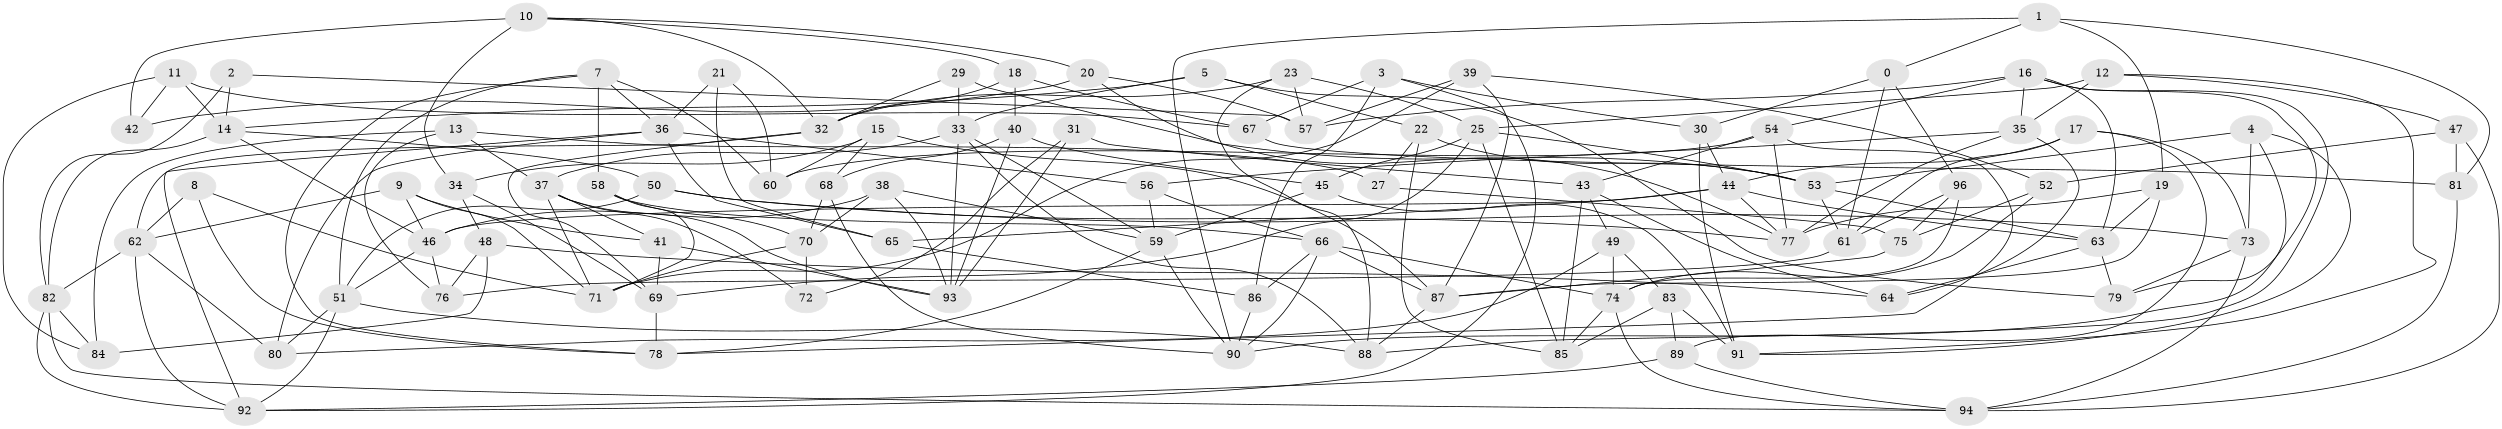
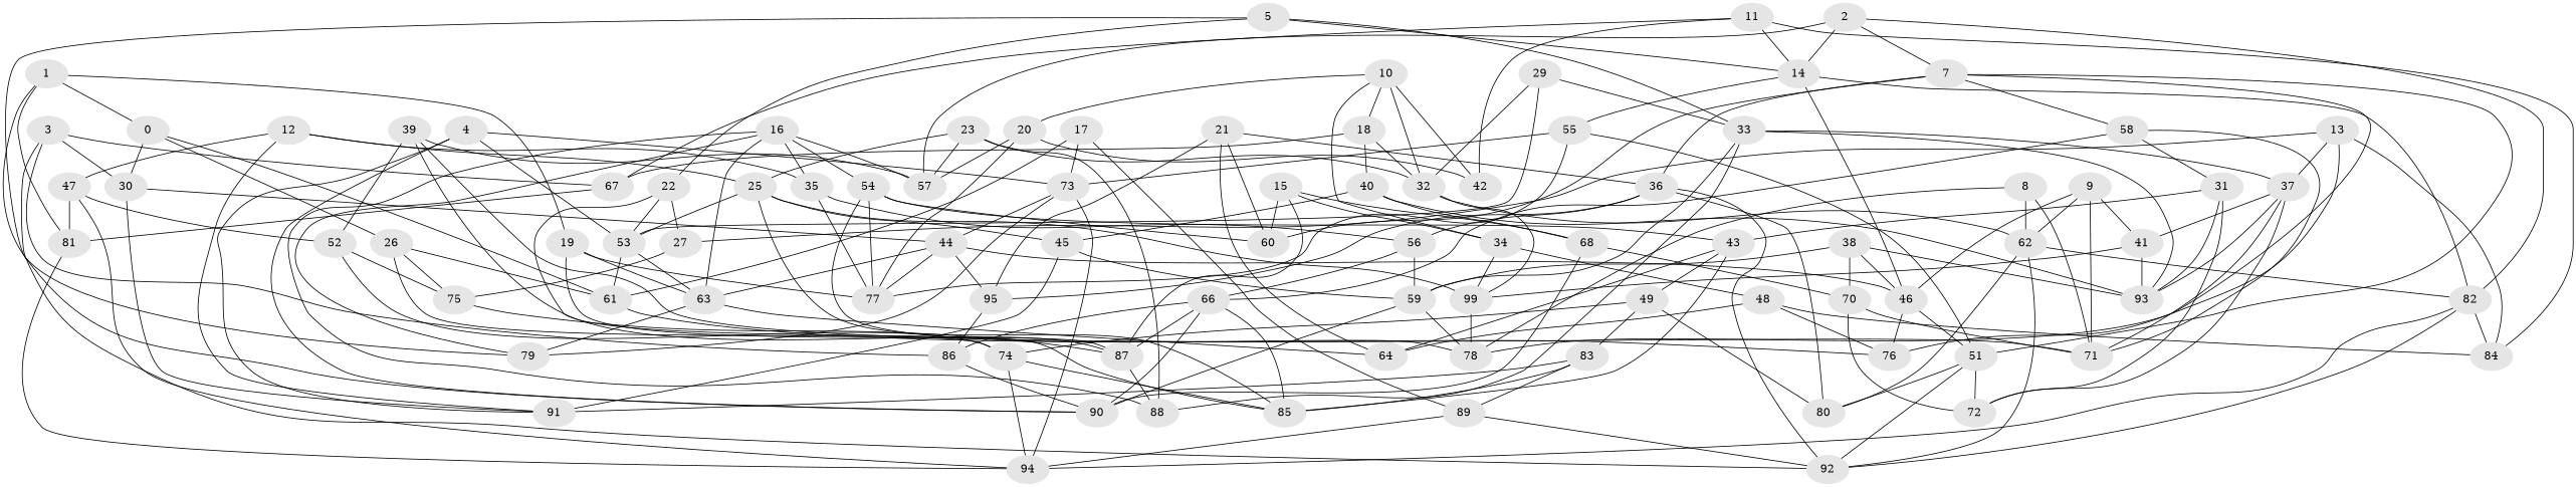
  graph {
    node [color=gray90 style=filled]
    edge [weight=1.0]
    n1 [label=0]
    1
    19
    81
    90
    30
-   26 [label=96]
+   26
    61
    87
    63
    77
    94
    2
    7
    14
    57
    82
    36
    51
    58
    60
    78
    46
-   50
+   50 [label=55]
    92
    84
    3
    67
    86
    91
    44
    4
    53
    73
    79
    5
    22
    33
    27
    85
    37
    88
    93
    59
    74
    75
    76
-   65
+   65 [label=95]
    56
    80
    72
    71
    70
    66
    8
    62
    9
    41
-   69
+   69 [label=99]
    10
    18
    20
    32
    34
    42
    40
    48
    11
    12
    25
    35
    47
    45
    52
    13
    15
    68
    16
    54
    43
    64
    17
    89
    21
    23
    29
    49
    31
    38
    39
    83
    n1 -- 30
    n1 -- 26
    n1 -- 61
    1 -- n1
    1 -- 19
    1 -- 81
    1 -- 90
    19 -- 87
    19 -- 63
    19 -- 77
    81 -- 94
    30 -- 91
    30 -- 44
    26 -- 61
    26 -- 74
    26 -- 75
    61 -- 76 [weight=2.0]
    87 -- 88
    63 -- 79
    63 -- 64
+   2 -- 7
    2 -- 14
    2 -- 57
    2 -- 82
    7 -- 36
    7 -- 51
    7 -- 58
    7 -- 60
    7 -- 78
    14 -- 82
    14 -- 46
    14 -- 50
    82 -- 94
    82 -- 92
    82 -- 84
    36 -- 92
    36 -- 65
    36 -- 56
    36 -- 80
    51 -- 92
    51 -- 80
-   51 -- 88
+   51 -- 72
    58 -- 71
-   58 -- 70
+   58 -- 31
    58 -- 66
    46 -- 51
    46 -- 76
    50 -- 77
    50 -- 51
    50 -- 73
    3 -- 30
    3 -- 92
    3 -- 67
    3 -- 86
    67 -- 81
    86 -- 90
    44 -- 63
    44 -- 77
    44 -- 46
    44 -- 65
    4 -- 90
    4 -- 91
    4 -- 53
    4 -- 73
    53 -- 61
    53 -- 63
    73 -- 94
    73 -- 79
    5 -- 14
    5 -- 79
    5 -- 22
    5 -- 33
    22 -- 53
    22 -- 27
    22 -- 85
    33 -- 37
    33 -- 88
    33 -- 93
    33 -- 59
    27 -- 75
    37 -- 93
    37 -- 72
    37 -- 71
    37 -- 41
    59 -- 90
    59 -- 78
    74 -- 94
    74 -- 85
    75 -- 87
    65 -- 86
    56 -- 59
    56 -- 66
    70 -- 72
    70 -- 71
    66 -- 90
    66 -- 87
    66 -- 86
-   66 -- 74
+   66 -- 85
    8 -- 78
    8 -- 71
    8 -- 62
    62 -- 82
    62 -- 92
    62 -- 80
    9 -- 46
    9 -- 71
    9 -- 62
    9 -- 41
    41 -- 93
    41 -- 69
    69 -- 78 [weight=2.0]
    10 -- 18
    10 -- 20
    10 -- 32
    10 -- 34
    10 -- 42 [weight=2.0]
    18 -- 67
    18 -- 32
    18 -- 40
    20 -- 77
    20 -- 57
    20 -- 42
    32 -- 62
    32 -- 69
    34 -- 69
    34 -- 48
    40 -- 93
    40 -- 45
    40 -- 68
    48 -- 84
    48 -- 76
    48 -- 64
    11 -- 14
    11 -- 84
    11 -- 67
    11 -- 42
    12 -- 91
    12 -- 25
    12 -- 35
    12 -- 47
    25 -- 53
    25 -- 85
    25 -- 69
    25 -- 45
    35 -- 77
    35 -- 56
    47 -- 81
    47 -- 94
    47 -- 52
    45 -- 91
    45 -- 59
    52 -- 74
    52 -- 75
    13 -- 84
    13 -- 27
    13 -- 37
    13 -- 76
    15 -- 87
    15 -- 60
    15 -- 34
    15 -- 68
    68 -- 90
    68 -- 70
    16 -- 63
    16 -- 57
    16 -- 79
    16 -- 88
    16 -- 35
    16 -- 54
    54 -- 77
    54 -- 60
    54 -- 78
    54 -- 43
    43 -- 85
    43 -- 64
    43 -- 49
    17 -- 61
-   17 -- 44
+   73 -- 44
    17 -- 73
    17 -- 89
    89 -- 94
    89 -- 92
    21 -- 36
    21 -- 60
    21 -- 65
-   35 -- 64
+   21 -- 64
    23 -- 57
    23 -- 88
    23 -- 32
    23 -- 25
    29 -- 53
    29 -- 33
    29 -- 32
    49 -- 74
    49 -- 80
    49 -- 83
    31 -- 93
    31 -- 72
    31 -- 43 [weight=2.0]
    38 -- 46
    38 -- 93
    38 -- 59
    38 -- 70
    39 -- 87
    39 -- 57
    39 -- 71
    39 -- 52
    83 -- 91 [weight=2.0]
    83 -- 85 [weight=2.0]
    83 -- 89
  }
